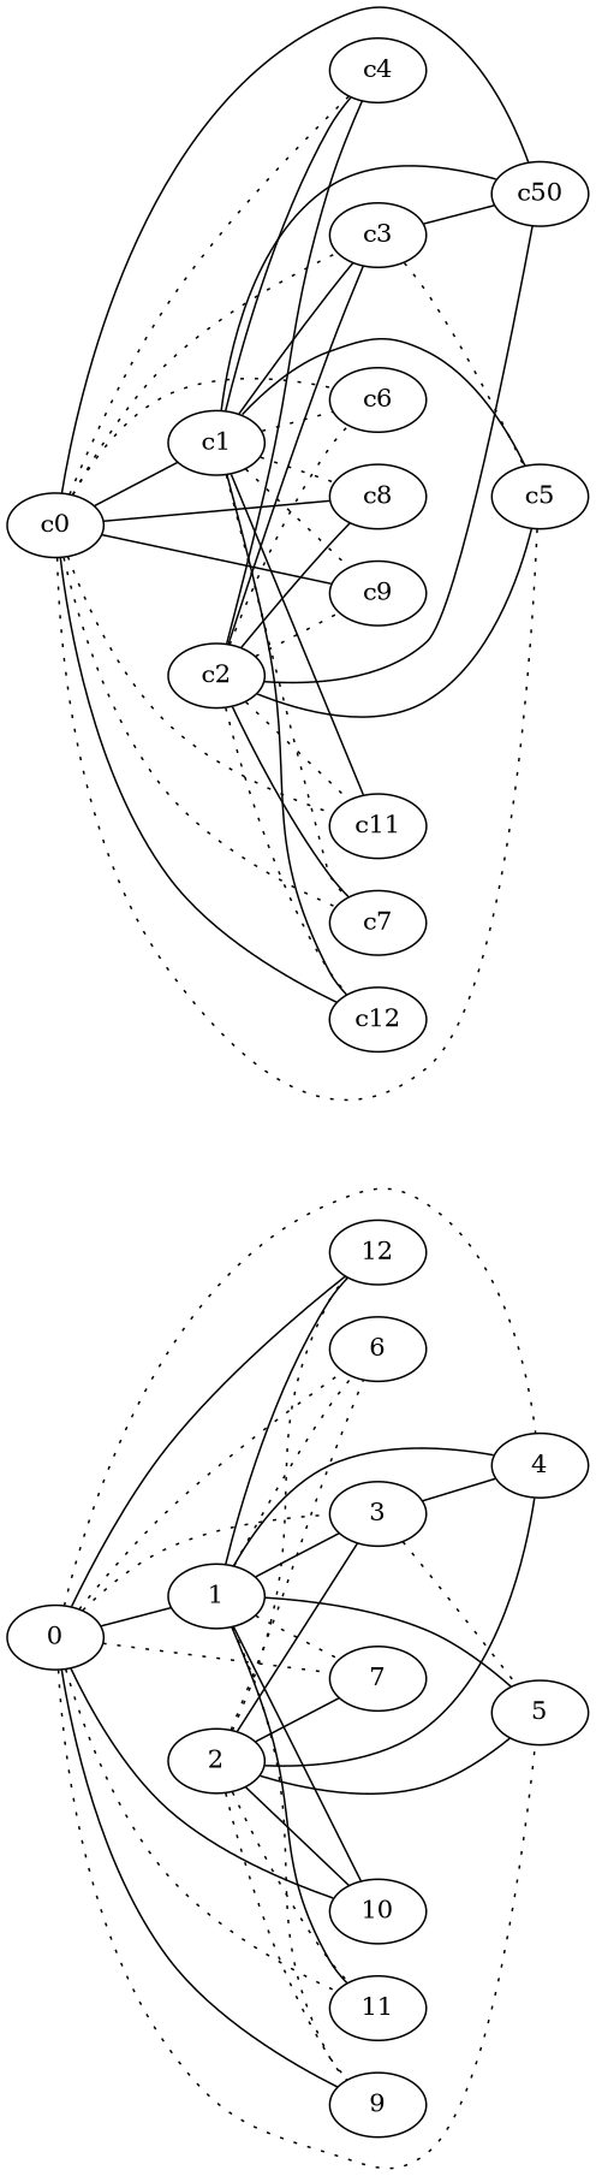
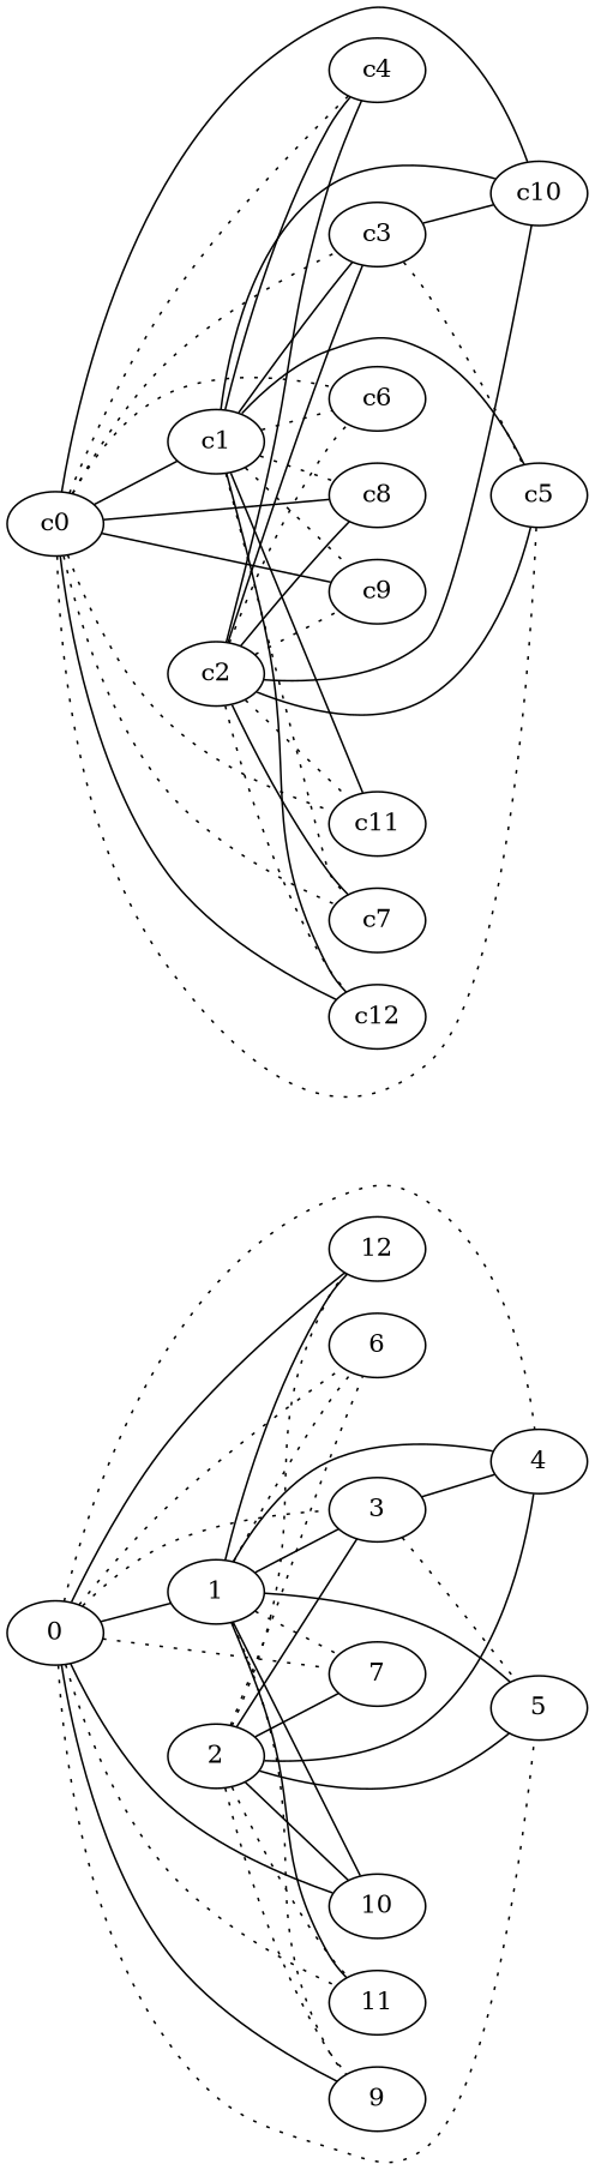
  graph {
    rankdir=LR
    n1 [label=0]
    n2 [label=1]
    n3 [label=3]
    n4 [label=4]
    n5 [label=5]
    n6 [label=6]
    n7 [label=7]
    n8 [label=9]
    n9 [label=10]
    n10 [label=11]
    n11 [label=12]
    n12 [label=2]
    c0
    c1
    c3
    c4
    c5
    c6
    c7
    c8
    c9
-   c10 [label=c50]
+   c10
    c11
    c12
    c2
    n1 -- n2
    n1 -- n3 [style=dotted]
    n1 -- n4 [style=dotted]
    n1 -- n5 [style=dotted]
    n1 -- n6 [style=dotted]
    n1 -- n7 [style=dotted]
    n1 -- n8
    n1 -- n9
    n1 -- n10 [style=dotted]
    n1 -- n11
    n2 -- n3
    n2 -- n4
    n2 -- n5
    n2 -- n6 [style=dotted]
    n2 -- n7 [style=dotted]
    n2 -- n8 [style=dotted]
    n2 -- n9
    n2 -- n10
    n2 -- n11
    n3 -- n4
    n3 -- n5 [style=dotted]
    n12 -- n3
    n12 -- n4
    n12 -- n5
    n12 -- n6 [style=dotted]
    n12 -- n7
    n12 -- n8 [style=dotted]
    n12 -- n9
    n12 -- n10 [style=dotted]
    n12 -- n11 [style=dotted]
    c0 -- c1
    c0 -- c3 [style=dotted]
    c0 -- c4 [style=dotted]
    c0 -- c5 [style=dotted]
    c0 -- c6 [style=dotted]
    c0 -- c7 [style=dotted]
    c0 -- c8
    c0 -- c9
    c0 -- c10
    c0 -- c11 [style=dotted]
    c0 -- c12
    c1 -- c3
    c1 -- c4
    c1 -- c5
    c1 -- c6 [style=dotted]
    c1 -- c7 [style=dotted]
    c1 -- c8 [style=dotted]
    c1 -- c9 [style=dotted]
    c1 -- c10
    c1 -- c11
    c1 -- c12
    c3 -- c5 [style=dotted]
    c3 -- c10
    c2 -- c3
    c2 -- c4
    c2 -- c5
    c2 -- c6 [style=dotted]
    c2 -- c7
    c2 -- c8
    c2 -- c9 [style=dotted]
    c2 -- c10
    c2 -- c11 [style=dotted]
    c2 -- c12 [style=dotted]
  }
